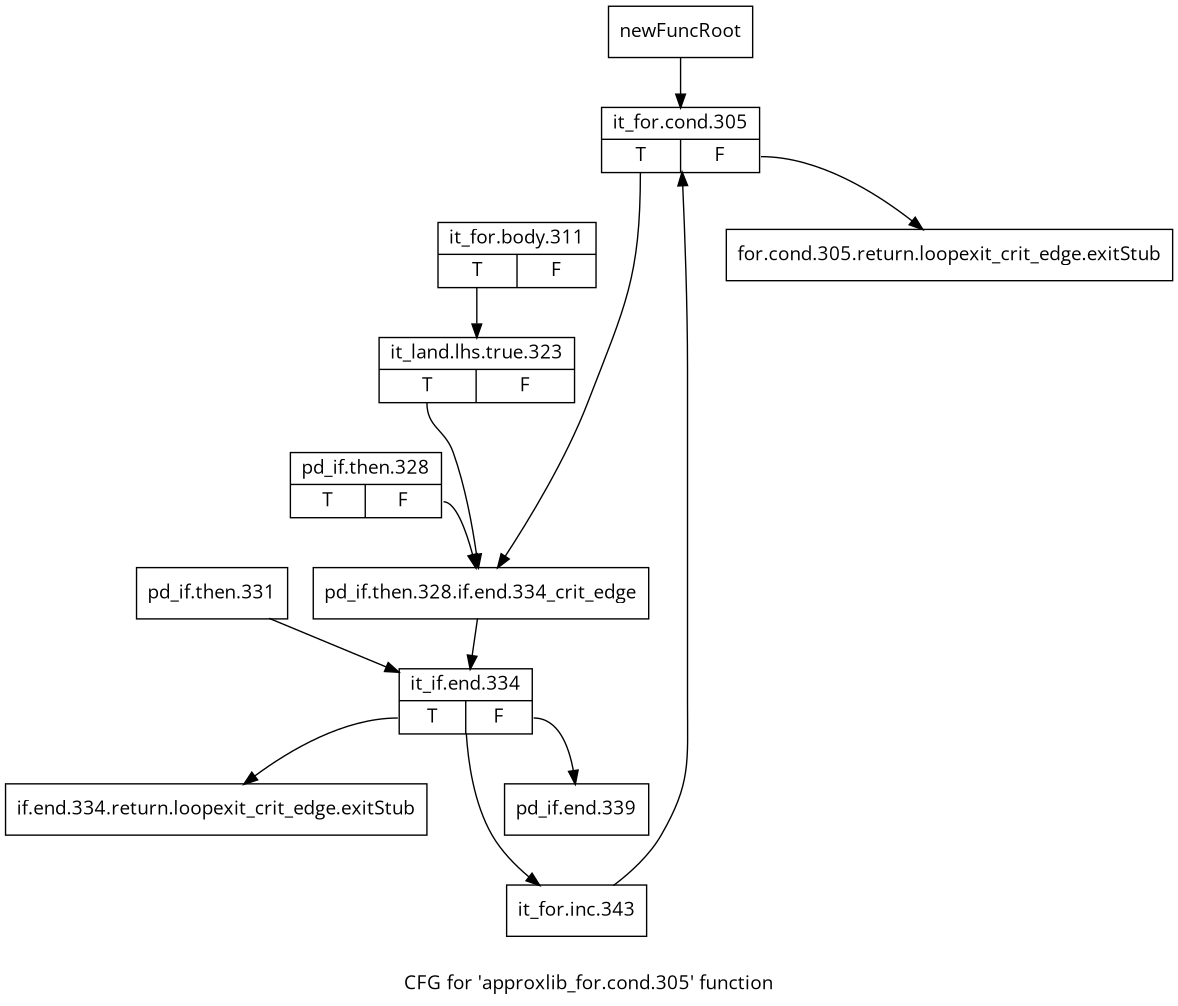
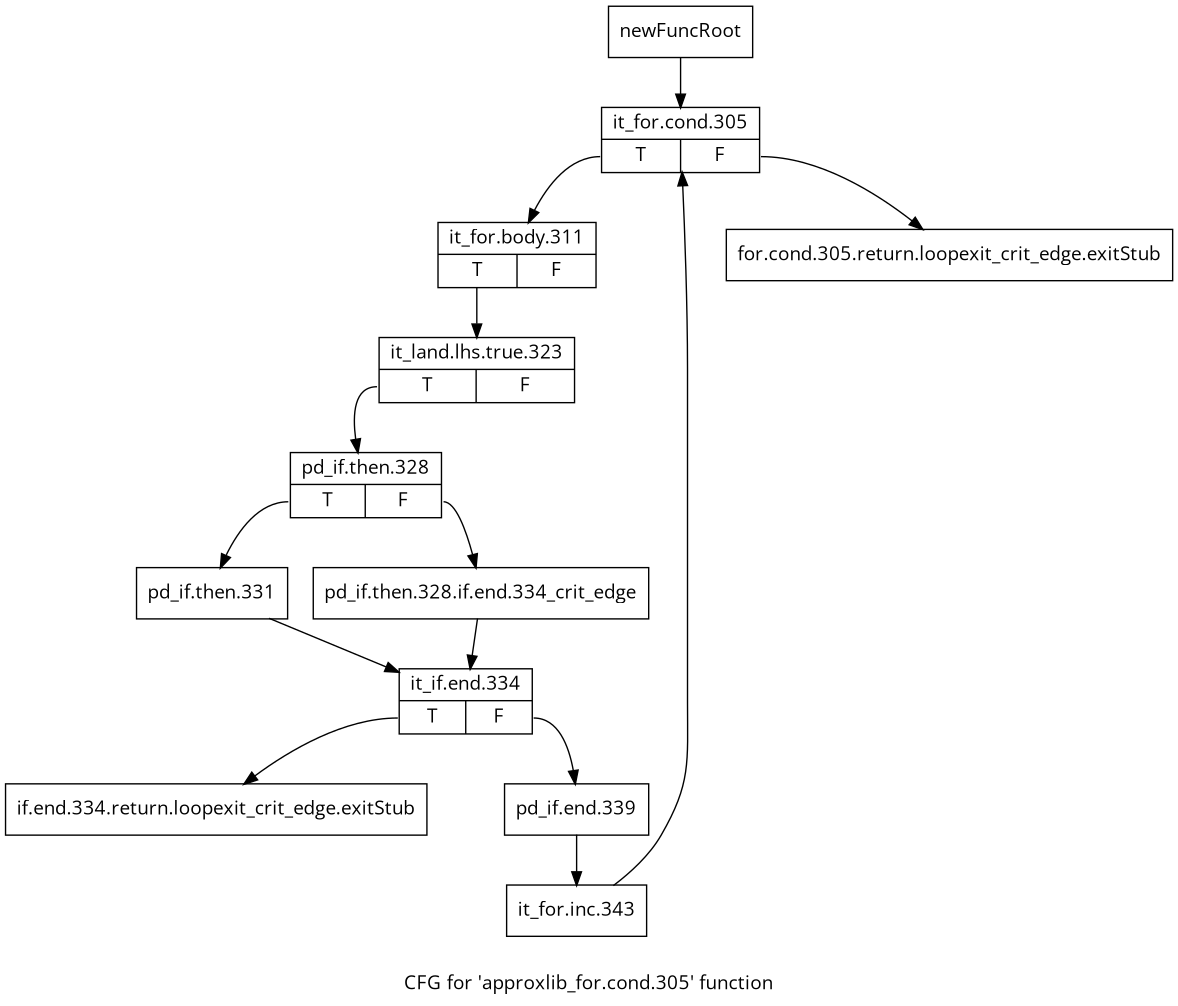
  digraph {
    fontname="Open Sans"
    label="CFG for 'approxlib_for.cond.305' function"
    node [fontname="Open Sans" shape=record]
    edge [fontname="Open Sans"]
    n1 [label="{newFuncRoot}"]
    n2 [label="{it_for.cond.305|{<s0>T|<s1>F}}"]
    n3 [label="{for.cond.305.return.loopexit_crit_edge.exitStub}"]
    n4 [label="{it_for.body.311|{<s0>T|<s1>F}}"]
    n5 [label="{it_land.lhs.true.323|{<s0>T|<s1>F}}"]
    n6 [label="{if.end.334.return.loopexit_crit_edge.exitStub}"]
    n7 [label="{pd_if.then.328|{<s0>T|<s1>F}}"]
    n8 [label="{pd_if.then.331}"]
    n9 [label="{pd_if.then.328.if.end.334_crit_edge}"]
    n10 [label="{it_for.inc.343}"]
    n11 [label="{it_if.end.334|{<s0>T|<s1>F}}"]
    n12 [label="{pd_if.end.339}"]
    n1 -> n2
    n2 -> n3 [tailport=s1]
-   n2 -> n9 [tailport=s0]
+   n2 -> n4 [tailport=s0]
    n4 -> n5 [tailport=s0]
-   n5 -> n9 [tailport=s0]
+   n5 -> n7 [tailport=s0]
+   n7 -> n8 [tailport=s0]
    n7 -> n9 [tailport=s1]
    n8 -> n11
    n9 -> n11
    n10 -> n2
    n11 -> n6 [tailport=s0]
    n11 -> n12 [tailport=s1]
-   n11 -> n10
+   n12 -> n10
  }
